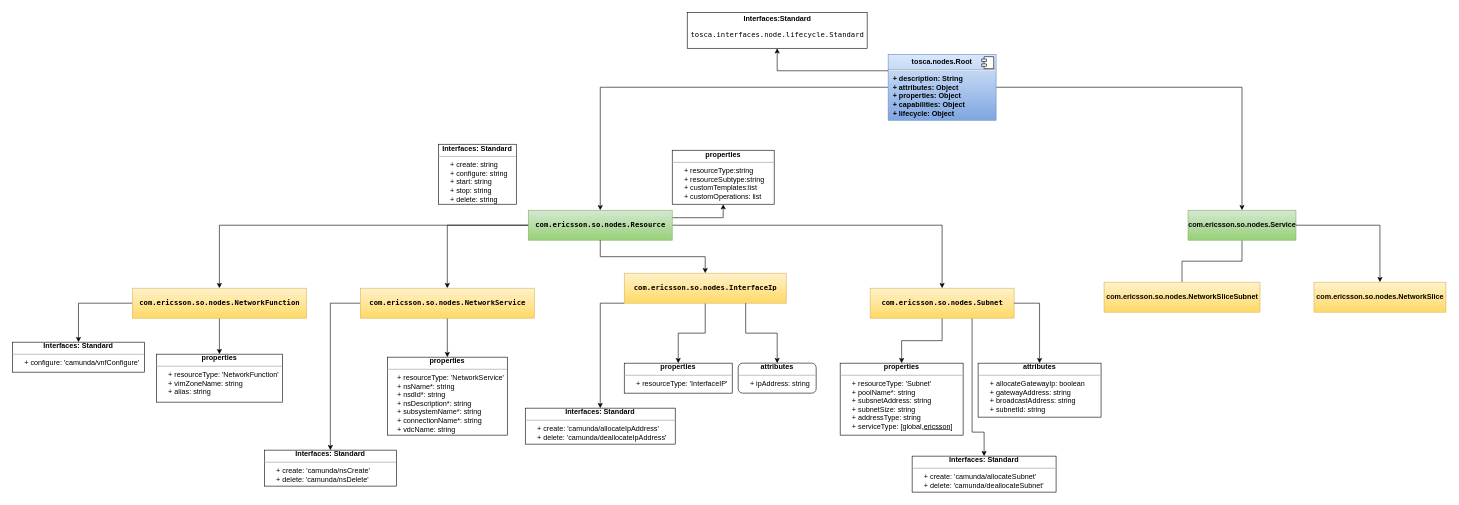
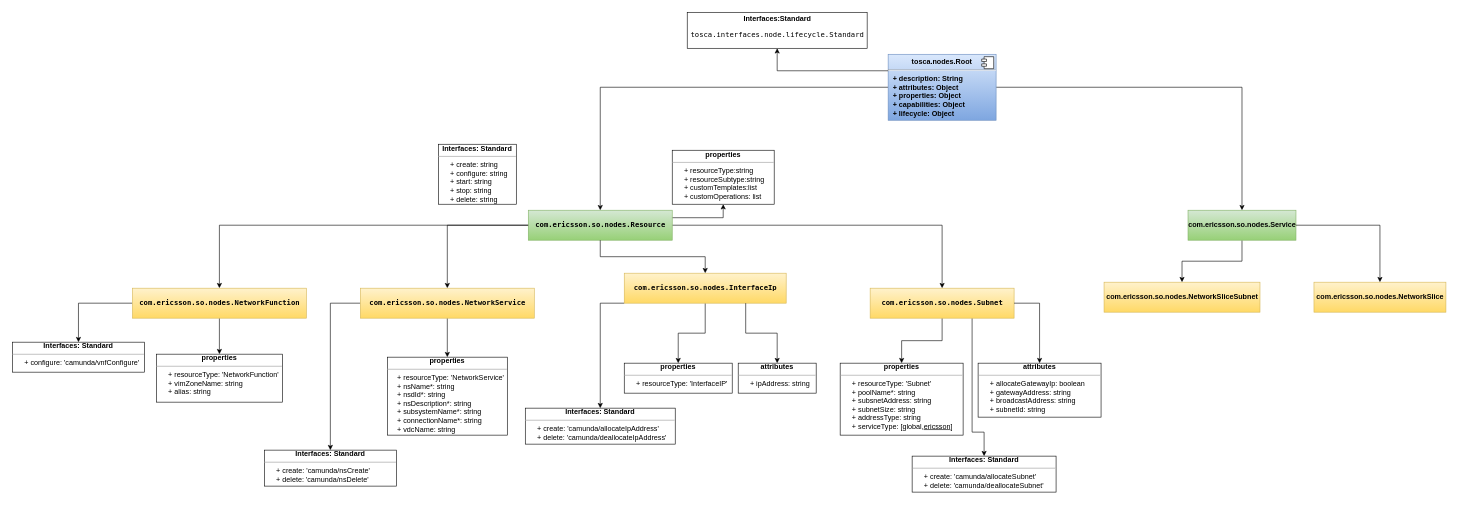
  <mxCell id="0" />
  <mxCell id="1" parent="0" />
  <mxCell id="2" value="" style="edgeStyle=orthogonalEdgeStyle;rounded=0;orthogonalLoop=1;jettySize=auto;html=1;" edge="1" parent="1" source="4" target="10"><mxGeometry relative="1" as="geometry" /></mxCell>
  <mxCell id="3" style="edgeStyle=orthogonalEdgeStyle;rounded=0;orthogonalLoop=1;jettySize=auto;html=1;" edge="1" parent="1" source="4" target="26"><mxGeometry relative="1" as="geometry" /></mxCell>
  <mxCell id="4" value="&lt;p style=&quot;margin: 0px ; margin-top: 6px ; text-align: center&quot;&gt;&lt;b&gt;tosca.nodes.Root&lt;br&gt;&lt;/b&gt;&lt;/p&gt;&lt;hr&gt;&lt;p style=&quot;margin: 0px ; margin-left: 8px&quot;&gt;&lt;b&gt;+ description: String&lt;br&gt;+ attributes: Object&lt;/b&gt;&lt;/p&gt;&lt;p style=&quot;margin: 0px ; margin-left: 8px&quot;&gt;&lt;b&gt;+ properties: Object&lt;/b&gt;&lt;/p&gt;&lt;p style=&quot;margin: 0px ; margin-left: 8px&quot;&gt;&lt;b&gt;+ capabilities: Object&lt;/b&gt;&lt;/p&gt;&lt;p style=&quot;margin: 0px ; margin-left: 8px&quot;&gt;&lt;b&gt;+ lifecycle: Object&lt;/b&gt;&lt;/p&gt;&lt;p style=&quot;margin: 0px ; margin-left: 8px&quot;&gt;&lt;br&gt;&lt;/p&gt;" style="align=left;overflow=fill;html=1;dropTarget=0;fillColor=#dae8fc;strokeColor=#6c8ebf;gradientColor=#7ea6e0;" vertex="1" parent="1"><mxGeometry x="1480" y="90" width="180" height="110" as="geometry" /></mxCell>
  <mxCell id="5" value="" style="shape=component;jettyWidth=8;jettyHeight=4;" vertex="1" parent="4"><mxGeometry x="1" width="20" height="20" relative="1" as="geometry"><mxPoint x="-24" y="4" as="offset" /></mxGeometry></mxCell>
  <mxCell id="6" value="" style="edgeStyle=orthogonalEdgeStyle;rounded=0;orthogonalLoop=1;jettySize=auto;html=1;exitX=0;exitY=0.5;exitDx=0;exitDy=0;fontStyle=1" edge="1" parent="1" source="10" target="21"><mxGeometry relative="1" as="geometry" /></mxCell>
  <mxCell id="7" value="" style="edgeStyle=orthogonalEdgeStyle;rounded=0;orthogonalLoop=1;jettySize=auto;html=1;fontStyle=1" edge="1" parent="1" source="10" target="14"><mxGeometry relative="1" as="geometry" /></mxCell>
  <mxCell id="8" style="edgeStyle=orthogonalEdgeStyle;rounded=0;orthogonalLoop=1;jettySize=auto;html=1;entryX=0.5;entryY=1;entryDx=0;entryDy=0;exitX=1;exitY=0.25;exitDx=0;exitDy=0;fontStyle=1" edge="1" parent="1" source="10" target="30"><mxGeometry relative="1" as="geometry" /></mxCell>
  <mxCell id="9" style="edgeStyle=orthogonalEdgeStyle;rounded=0;orthogonalLoop=1;jettySize=auto;html=1;entryX=0.5;entryY=1;entryDx=0;entryDy=0;exitX=0;exitY=0.25;exitDx=0;exitDy=0;" edge="1" parent="1" source="4" target="39"><mxGeometry relative="1" as="geometry" /></mxCell>
  <mxCell id="10" value="&lt;span style=&quot;font-family: monospace&quot;&gt;com.ericsson.so.nodes.Resource&lt;/span&gt;" style="html=1;gradientColor=#97d077;fillColor=#d5e8d4;strokeColor=#82b366;fontStyle=1" vertex="1" parent="1"><mxGeometry x="880" y="350" width="240" height="50" as="geometry" /></mxCell>
  <mxCell id="11" value="" style="edgeStyle=orthogonalEdgeStyle;rounded=0;orthogonalLoop=1;jettySize=auto;html=1;exitX=0.5;exitY=1;exitDx=0;exitDy=0;fontStyle=1" edge="1" parent="1" source="10" target="17"><mxGeometry relative="1" as="geometry" /></mxCell>
  <mxCell id="12" value="" style="edgeStyle=orthogonalEdgeStyle;rounded=0;orthogonalLoop=1;jettySize=auto;html=1;entryX=0.5;entryY=0;entryDx=0;entryDy=0;" edge="1" parent="1" source="14" target="37"><mxGeometry relative="1" as="geometry"><mxPoint x="1570" y="610" as="targetPoint" /></mxGeometry></mxCell>
  <mxCell id="13" style="edgeStyle=orthogonalEdgeStyle;rounded=0;orthogonalLoop=1;jettySize=auto;html=1;entryX=0.5;entryY=0;entryDx=0;entryDy=0;" edge="1" parent="1" source="14" target="44"><mxGeometry relative="1" as="geometry"><Array as="points"><mxPoint x="1620" y="720" /><mxPoint x="1640" y="720" /></Array></mxGeometry></mxCell>
  <mxCell id="14" value="&lt;span style=&quot;font-family: monospace&quot;&gt;com.ericsson.so.nodes.Subnet&lt;/span&gt;" style="html=1;fontStyle=1;gradientColor=#ffd966;fillColor=#fff2cc;strokeColor=#d6b656;" vertex="1" parent="1"><mxGeometry x="1450" y="480" width="240" height="50" as="geometry" /></mxCell>
  <mxCell id="15" value="" style="edgeStyle=orthogonalEdgeStyle;rounded=0;orthogonalLoop=1;jettySize=auto;html=1;" edge="1" parent="1" source="17" target="32"><mxGeometry relative="1" as="geometry" /></mxCell>
  <mxCell id="16" style="edgeStyle=orthogonalEdgeStyle;rounded=0;orthogonalLoop=1;jettySize=auto;html=1;entryX=0.5;entryY=0;entryDx=0;entryDy=0;" edge="1" parent="1" source="17" target="43"><mxGeometry relative="1" as="geometry"><Array as="points"><mxPoint x="1000" y="505" /></Array></mxGeometry></mxCell>
  <mxCell id="17" value="&lt;span style=&quot;font-family: monospace&quot;&gt;com.ericsson.so.nodes.InterfaceIp&lt;/span&gt;" style="html=1;fontStyle=1;gradientColor=#ffd966;fillColor=#fff2cc;strokeColor=#d6b656;" vertex="1" parent="1"><mxGeometry x="1040" y="455" width="270" height="50" as="geometry" /></mxCell>
  <mxCell id="18" value="" style="edgeStyle=orthogonalEdgeStyle;rounded=0;orthogonalLoop=1;jettySize=auto;html=1;fontStyle=1" edge="1" parent="1" source="10" target="24"><mxGeometry relative="1" as="geometry" /></mxCell>
  <mxCell id="19" value="" style="edgeStyle=orthogonalEdgeStyle;rounded=0;orthogonalLoop=1;jettySize=auto;html=1;" edge="1" parent="1" source="21" target="34"><mxGeometry relative="1" as="geometry" /></mxCell>
  <mxCell id="20" style="edgeStyle=orthogonalEdgeStyle;rounded=0;orthogonalLoop=1;jettySize=auto;html=1;" edge="1" parent="1" source="21" target="42"><mxGeometry relative="1" as="geometry"><Array as="points"><mxPoint x="550" y="505" /></Array></mxGeometry></mxCell>
  <mxCell id="21" value="&lt;span style=&quot;font-family: monospace&quot;&gt;com.ericsson.so.nodes.NetworkService&lt;/span&gt;" style="html=1;fontStyle=1;gradientColor=#ffd966;fillColor=#fff2cc;strokeColor=#d6b656;" vertex="1" parent="1"><mxGeometry x="600" y="480" width="290" height="50" as="geometry" /></mxCell>
  <mxCell id="22" value="" style="edgeStyle=orthogonalEdgeStyle;rounded=0;orthogonalLoop=1;jettySize=auto;html=1;" edge="1" parent="1" source="24" target="35"><mxGeometry relative="1" as="geometry" /></mxCell>
  <mxCell id="23" style="edgeStyle=orthogonalEdgeStyle;rounded=0;orthogonalLoop=1;jettySize=auto;html=1;entryX=0.5;entryY=0;entryDx=0;entryDy=0;exitX=0;exitY=0.5;exitDx=0;exitDy=0;" edge="1" parent="1" source="24" target="41"><mxGeometry relative="1" as="geometry" /></mxCell>
  <mxCell id="24" value="&lt;span style=&quot;font-family: monospace&quot;&gt;com.ericsson.so.nodes.NetworkFunction&lt;/span&gt;" style="html=1;fontStyle=1;gradientColor=#ffd966;fillColor=#fff2cc;strokeColor=#d6b656;" vertex="1" parent="1"><mxGeometry x="220" y="480" width="290" height="50" as="geometry" /></mxCell>
- <mxCell id="25" value="" style="edgeStyle=orthogonalEdgeStyle;rounded=0;orthogonalLoop=1;jettySize=auto;html=1;exitX=0.5;exitY=1;exitDx=0;exitDy=0;fontStyle=1;endArrow=none;" edge="1" parent="1" source="26" target="28"><mxGeometry relative="1" as="geometry" /></mxCell>
+ <mxCell id="25" value="" style="edgeStyle=orthogonalEdgeStyle;rounded=0;orthogonalLoop=1;jettySize=auto;html=1;exitX=0.5;exitY=1;exitDx=0;exitDy=0;fontStyle=1" edge="1" parent="1" source="26" target="28"><mxGeometry relative="1" as="geometry" /></mxCell>
  <mxCell id="26" value="com.ericsson.so.nodes.Service" style="html=1;fontStyle=1;gradientColor=#97d077;fillColor=#d5e8d4;strokeColor=#82b366;" vertex="1" parent="1"><mxGeometry x="1980" y="350" width="180" height="50" as="geometry" /></mxCell>
  <mxCell id="27" value="" style="edgeStyle=orthogonalEdgeStyle;rounded=0;orthogonalLoop=1;jettySize=auto;html=1;exitX=1;exitY=0.5;exitDx=0;exitDy=0;fontStyle=1" edge="1" parent="1" source="26" target="29"><mxGeometry relative="1" as="geometry" /></mxCell>
  <mxCell id="28" value="com.ericsson.so.nodes.NetworkSliceSubnet" style="html=1;fontStyle=1;gradientColor=#ffd966;fillColor=#fff2cc;strokeColor=#d6b656;" vertex="1" parent="1"><mxGeometry x="1840" y="470" width="260" height="50" as="geometry" /></mxCell>
  <mxCell id="29" value="com.ericsson.so.nodes.NetworkSlice" style="html=1;fontStyle=1;gradientColor=#ffd966;fillColor=#fff2cc;strokeColor=#d6b656;" vertex="1" parent="1"><mxGeometry x="2190" y="470" width="220" height="50" as="geometry" /></mxCell>
  <mxCell id="30" value="&lt;div style=&quot;text-align: center&quot;&gt;&lt;b&gt;properties&lt;/b&gt;&lt;/div&gt;&lt;hr size=&quot;1&quot;&gt;&lt;span&gt;&amp;nbsp; &amp;nbsp; &amp;nbsp; + resourceType:string&lt;/span&gt;&lt;br&gt;&lt;span&gt;&amp;nbsp; &amp;nbsp; &amp;nbsp; + resourceSubtype:string&lt;/span&gt;&lt;br&gt;&lt;span&gt;&amp;nbsp; &amp;nbsp; &amp;nbsp; + customTemplates:list&lt;br&gt;&lt;/span&gt;&lt;span&gt;&amp;nbsp; &amp;nbsp; &amp;nbsp; + customOperations: list&lt;/span&gt;&lt;span&gt;&lt;br&gt;&lt;/span&gt;" style="verticalAlign=top;align=left;overflow=fill;fontSize=12;fontFamily=Helvetica;html=1;" vertex="1" parent="1"><mxGeometry x="1120" y="250" width="170" height="90" as="geometry" /></mxCell>
  <mxCell id="31" value="" style="edgeStyle=orthogonalEdgeStyle;rounded=0;orthogonalLoop=1;jettySize=auto;html=1;exitX=0.75;exitY=1;exitDx=0;exitDy=0;" edge="1" parent="1" source="17" target="33"><mxGeometry relative="1" as="geometry" /></mxCell>
  <mxCell id="32" value="&lt;div style=&quot;text-align: center&quot;&gt;&lt;b&gt;properties&lt;/b&gt;&lt;/div&gt;&lt;hr size=&quot;1&quot;&gt;&lt;span&gt;&amp;nbsp; &amp;nbsp; &amp;nbsp; + resourceType: '&lt;/span&gt;&lt;span&gt;InterfaceIP&lt;/span&gt;&lt;span&gt;'&lt;/span&gt;&lt;br&gt;&lt;span&gt;&lt;br&gt;&lt;/span&gt;" style="verticalAlign=top;align=left;overflow=fill;fontSize=12;fontFamily=Helvetica;html=1;" vertex="1" parent="1"><mxGeometry x="1040" y="605" width="180" height="50" as="geometry" /></mxCell>
- <mxCell id="33" value="&lt;div style=&quot;text-align: center&quot;&gt;&lt;b&gt;attributes&lt;/b&gt;&lt;/div&gt;&lt;hr size=&quot;1&quot;&gt;&lt;span&gt;&amp;nbsp; &amp;nbsp; &amp;nbsp; +&amp;nbsp;&lt;/span&gt;&lt;span&gt;ipAddress&lt;/span&gt;&lt;span&gt;: string&lt;/span&gt;&lt;br&gt;&lt;span&gt;&lt;br&gt;&lt;/span&gt;" style="verticalAlign=top;align=left;overflow=fill;fontSize=12;fontFamily=Helvetica;html=1;rounded=1;" vertex="1" parent="1"><mxGeometry x="1230" y="605" width="130" height="50" as="geometry" /></mxCell>
+ <mxCell id="33" value="&lt;div style=&quot;text-align: center&quot;&gt;&lt;b&gt;attributes&lt;/b&gt;&lt;/div&gt;&lt;hr size=&quot;1&quot;&gt;&lt;span&gt;&amp;nbsp; &amp;nbsp; &amp;nbsp; +&amp;nbsp;&lt;/span&gt;&lt;span&gt;ipAddress&lt;/span&gt;&lt;span&gt;: string&lt;/span&gt;&lt;br&gt;&lt;span&gt;&lt;br&gt;&lt;/span&gt;" style="verticalAlign=top;align=left;overflow=fill;fontSize=12;fontFamily=Helvetica;html=1;" vertex="1" parent="1"><mxGeometry x="1230" y="605" width="130" height="50" as="geometry" /></mxCell>
  <mxCell id="34" value="&lt;div style=&quot;text-align: center&quot;&gt;&lt;b&gt;properties&lt;/b&gt;&lt;/div&gt;&lt;hr size=&quot;1&quot;&gt;&lt;span&gt;&amp;nbsp; &amp;nbsp; &amp;nbsp;&lt;/span&gt;&lt;span&gt;+ resourceType:&lt;/span&gt;&lt;span&gt;&amp;nbsp;'NetworkService'&lt;br&gt;&lt;/span&gt;&lt;span&gt;&amp;nbsp; &amp;nbsp; &amp;nbsp;+ nsName*:&lt;/span&gt;&lt;span&gt;&amp;nbsp;string&lt;br&gt;&lt;/span&gt;&lt;span&gt;&amp;nbsp; &amp;nbsp; &amp;nbsp;+ nsdId*:&lt;/span&gt;&lt;span&gt;&amp;nbsp;string&lt;br&gt;&lt;/span&gt;&lt;span&gt;&amp;nbsp; &amp;nbsp; &amp;nbsp;+ nsDescription*:&lt;/span&gt;&lt;span&gt;&amp;nbsp;string&lt;br&gt;&lt;/span&gt;&lt;span&gt;&amp;nbsp; &amp;nbsp; &amp;nbsp;+ subsystemName*:&lt;/span&gt;&lt;span&gt;&amp;nbsp;string&lt;br&gt;&lt;/span&gt;&lt;span&gt;&amp;nbsp; &amp;nbsp; &amp;nbsp;+ connectionName*:&lt;/span&gt;&lt;span&gt;&amp;nbsp;string&lt;br&gt;&lt;/span&gt;&lt;span&gt;&amp;nbsp; &amp;nbsp; &amp;nbsp;+ vdcName:&lt;/span&gt;&lt;span&gt;&amp;nbsp;string&lt;/span&gt;&lt;span&gt;&lt;br&gt;&lt;/span&gt;" style="verticalAlign=top;align=left;overflow=fill;fontSize=12;fontFamily=Helvetica;html=1;" vertex="1" parent="1"><mxGeometry x="645" y="595" width="200" height="130" as="geometry" /></mxCell>
  <mxCell id="35" value="&lt;div style=&quot;text-align: center&quot;&gt;&lt;b&gt;properties&lt;/b&gt;&lt;/div&gt;&lt;hr size=&quot;1&quot;&gt;&amp;nbsp; &amp;nbsp; &amp;nbsp; + resourceType: 'NetworkFunction'&lt;br&gt;&amp;nbsp; &amp;nbsp; &amp;nbsp; + vimZoneName: string&lt;br&gt;&amp;nbsp; &amp;nbsp; &amp;nbsp; + alias: string&lt;span&gt;&lt;br&gt;&lt;/span&gt;" style="verticalAlign=top;align=left;overflow=fill;fontSize=12;fontFamily=Helvetica;html=1;" vertex="1" parent="1"><mxGeometry x="260" y="590" width="210" height="80" as="geometry" /></mxCell>
  <mxCell id="36" value="" style="edgeStyle=orthogonalEdgeStyle;rounded=0;orthogonalLoop=1;jettySize=auto;html=1;exitX=1;exitY=0.5;exitDx=0;exitDy=0;" edge="1" parent="1" source="14" target="38"><mxGeometry relative="1" as="geometry" /></mxCell>
  <mxCell id="37" value="&lt;div style=&quot;text-align: center&quot;&gt;&lt;b&gt;properties&lt;/b&gt;&lt;/div&gt;&lt;hr size=&quot;1&quot;&gt;&lt;span&gt;&amp;nbsp; &amp;nbsp; &amp;nbsp; + resourceType: 'Subnet'&lt;/span&gt;&lt;br&gt;&lt;span&gt;&amp;nbsp; &amp;nbsp; &amp;nbsp; + poolName*: string&lt;/span&gt;&lt;br&gt;&lt;span&gt;&amp;nbsp; &amp;nbsp; &amp;nbsp; + subsnetAddress: string&lt;br&gt;&lt;/span&gt;&lt;span&gt;&amp;nbsp; &amp;nbsp; &amp;nbsp; + subnetSize: string&lt;br&gt;&lt;/span&gt;&amp;nbsp; &amp;nbsp; &amp;nbsp; + addressType: string&lt;br&gt;&amp;nbsp; &amp;nbsp; &amp;nbsp; + serviceType: [global,&lt;u&gt;ericsson&lt;/u&gt;]&lt;span&gt;&lt;br&gt;&lt;/span&gt;" style="verticalAlign=top;align=left;overflow=fill;fontSize=12;fontFamily=Helvetica;html=1;" vertex="1" parent="1"><mxGeometry x="1400" y="605" width="205" height="120" as="geometry" /></mxCell>
  <mxCell id="38" value="&lt;div style=&quot;text-align: center&quot;&gt;&lt;b&gt;attributes&lt;/b&gt;&lt;/div&gt;&lt;hr size=&quot;1&quot;&gt;&lt;span&gt;&amp;nbsp; &amp;nbsp; &amp;nbsp; +&amp;nbsp;&lt;/span&gt;&lt;span&gt;allocateGatewayIp&lt;/span&gt;&lt;span&gt;: boolean&lt;/span&gt;&lt;br&gt;&lt;span&gt;&amp;nbsp; &amp;nbsp; &amp;nbsp; + gatewayAddress: string&lt;/span&gt;&lt;br&gt;&lt;span&gt;&amp;nbsp; &amp;nbsp; &amp;nbsp; + broadcastAddress: string&lt;br&gt;&lt;/span&gt;&lt;span&gt;&amp;nbsp; &amp;nbsp; &amp;nbsp; + subnetId: string&lt;/span&gt;&lt;span&gt;&lt;br&gt;&lt;/span&gt;" style="verticalAlign=top;align=left;overflow=fill;fontSize=12;fontFamily=Helvetica;html=1;" vertex="1" parent="1"><mxGeometry x="1630" y="605" width="205" height="90" as="geometry" /></mxCell>
  <mxCell id="39" value="&lt;b&gt;Interfaces:Standard&lt;br&gt;&lt;/b&gt;&lt;pre style=&quot;overflow-wrap: break-word&quot;&gt;tosca.interfaces.node.lifecycle.Standard&lt;/pre&gt;" style="html=1;" vertex="1" parent="1"><mxGeometry x="1145" y="20" width="300" height="60" as="geometry" /></mxCell>
  <mxCell id="40" value="&lt;div style=&quot;text-align: center&quot;&gt;&lt;b&gt;Interfaces: Standard&lt;/b&gt;&lt;/div&gt;&lt;hr size=&quot;1&quot;&gt;&amp;nbsp; &amp;nbsp; &amp;nbsp; + create: string&lt;br&gt;&amp;nbsp; &amp;nbsp; &amp;nbsp; + configure: string&lt;br&gt;&amp;nbsp; &amp;nbsp; &amp;nbsp; + start: string&lt;br&gt;&amp;nbsp; &amp;nbsp; &amp;nbsp; + stop: string&lt;br&gt;&amp;nbsp; &amp;nbsp; &amp;nbsp; + delete: string&lt;span&gt;&lt;br&gt;&lt;/span&gt;" style="verticalAlign=top;align=left;overflow=fill;fontSize=12;fontFamily=Helvetica;html=1;" vertex="1" parent="1"><mxGeometry x="730" y="240" width="130" height="100" as="geometry" /></mxCell>
  <mxCell id="41" value="&lt;div style=&quot;text-align: center&quot;&gt;&lt;b&gt;Interfaces: Standard&lt;/b&gt;&lt;/div&gt;&lt;hr size=&quot;1&quot;&gt;&amp;nbsp; &amp;nbsp; &amp;nbsp; + configure:&amp;nbsp;&lt;span&gt;'camunda/vnfConfigure'&lt;/span&gt;&lt;br&gt;&lt;span&gt;&lt;br&gt;&lt;/span&gt;" style="verticalAlign=top;align=left;overflow=fill;fontSize=12;fontFamily=Helvetica;html=1;" vertex="1" parent="1"><mxGeometry x="20" y="570" width="220" height="50" as="geometry" /></mxCell>
  <mxCell id="42" value="&lt;div style=&quot;text-align: center&quot;&gt;&lt;b&gt;Interfaces: Standard&lt;/b&gt;&lt;/div&gt;&lt;hr size=&quot;1&quot;&gt;&amp;nbsp; &amp;nbsp; &amp;nbsp; + create:&amp;nbsp;&lt;span&gt;'camunda/nsCreate'&lt;br&gt;&lt;/span&gt;&amp;nbsp; &amp;nbsp; &amp;nbsp; + delete:&amp;nbsp;'camunda/nsDelete'&lt;br&gt;&lt;span&gt;&lt;br&gt;&lt;/span&gt;" style="verticalAlign=top;align=left;overflow=fill;fontSize=12;fontFamily=Helvetica;html=1;" vertex="1" parent="1"><mxGeometry x="440" y="750" width="220" height="60" as="geometry" /></mxCell>
  <mxCell id="43" value="&lt;div style=&quot;text-align: center&quot;&gt;&lt;b&gt;Interfaces: Standard&lt;/b&gt;&lt;/div&gt;&lt;hr size=&quot;1&quot;&gt;&amp;nbsp; &amp;nbsp; &amp;nbsp; + create:&amp;nbsp;&lt;span&gt;'camunda/&lt;/span&gt;&lt;span&gt;allocateIpAddress&lt;/span&gt;&lt;span&gt;'&lt;/span&gt;&lt;br&gt;&amp;nbsp; &amp;nbsp; &amp;nbsp; + delete:&amp;nbsp;'camunda/&lt;span&gt;deallocateIpAddress&lt;/span&gt;&lt;span&gt;'&lt;/span&gt;&lt;br&gt;&lt;span&gt;&lt;br&gt;&lt;/span&gt;" style="verticalAlign=top;align=left;overflow=fill;fontSize=12;fontFamily=Helvetica;html=1;" vertex="1" parent="1"><mxGeometry x="875" y="680" width="250" height="60" as="geometry" /></mxCell>
  <mxCell id="44" value="&lt;div style=&quot;text-align: center&quot;&gt;&lt;b&gt;Interfaces: Standard&lt;/b&gt;&lt;/div&gt;&lt;hr size=&quot;1&quot;&gt;&amp;nbsp; &amp;nbsp; &amp;nbsp; + create:&amp;nbsp;&lt;span&gt;'camunda/&lt;/span&gt;&lt;span&gt;allocateSubnet&lt;/span&gt;&lt;span&gt;'&lt;/span&gt;&lt;br&gt;&amp;nbsp; &amp;nbsp; &amp;nbsp; + delete:&amp;nbsp;'camunda/&lt;span&gt;deallocateSubnet&lt;/span&gt;&lt;span&gt;'&lt;/span&gt;&lt;br&gt;&lt;span&gt;&lt;br&gt;&lt;/span&gt;" style="verticalAlign=top;align=left;overflow=fill;fontSize=12;fontFamily=Helvetica;html=1;" vertex="1" parent="1"><mxGeometry x="1520" y="760" width="240" height="60" as="geometry" /></mxCell>
